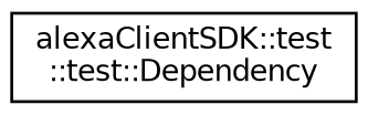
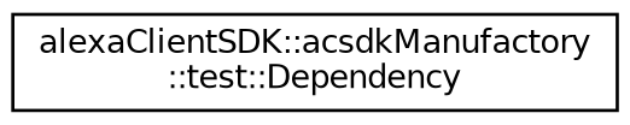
  digraph {
    rankdir=LR
-   n1 [color=black fillcolor=white fontname=Helvetica fontsize=10 height=0.2 label="alexaClientSDK::test\l::test::Dependency" shape=record style=filled width=0.4]
+   n1 [color=black fillcolor=white fontname=Helvetica fontsize=10 height=0.2 label="alexaClientSDK::acsdkManufactory\l::test::Dependency" shape=record style=filled width=0.4]
  }
